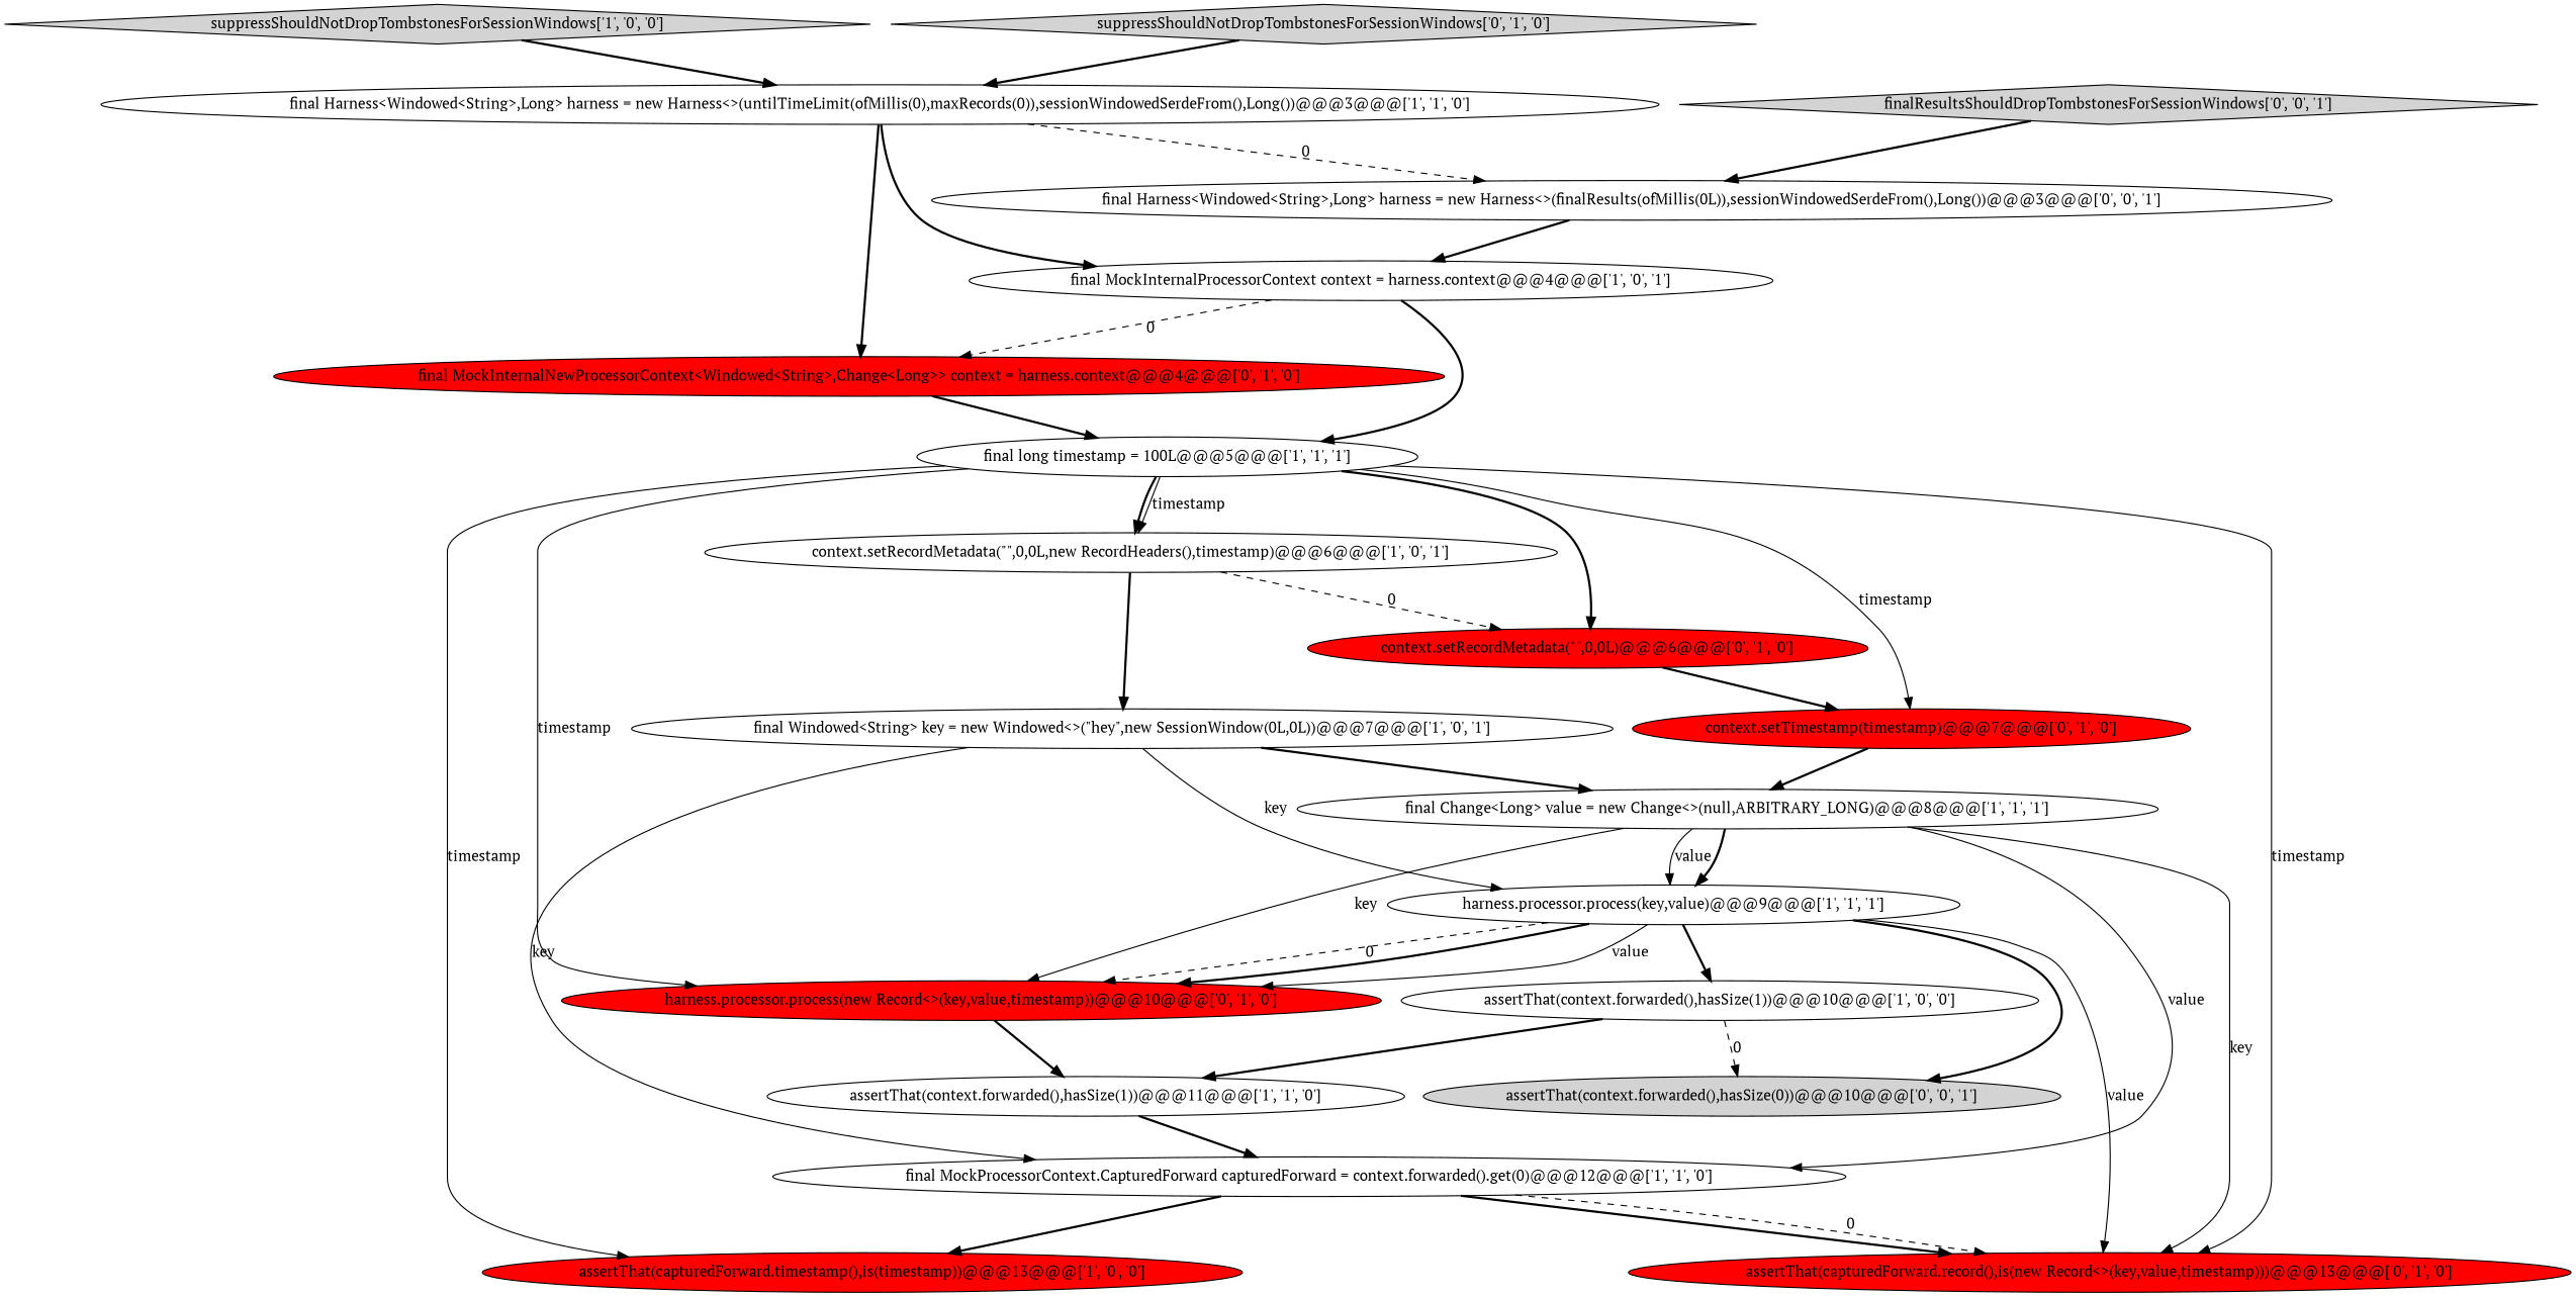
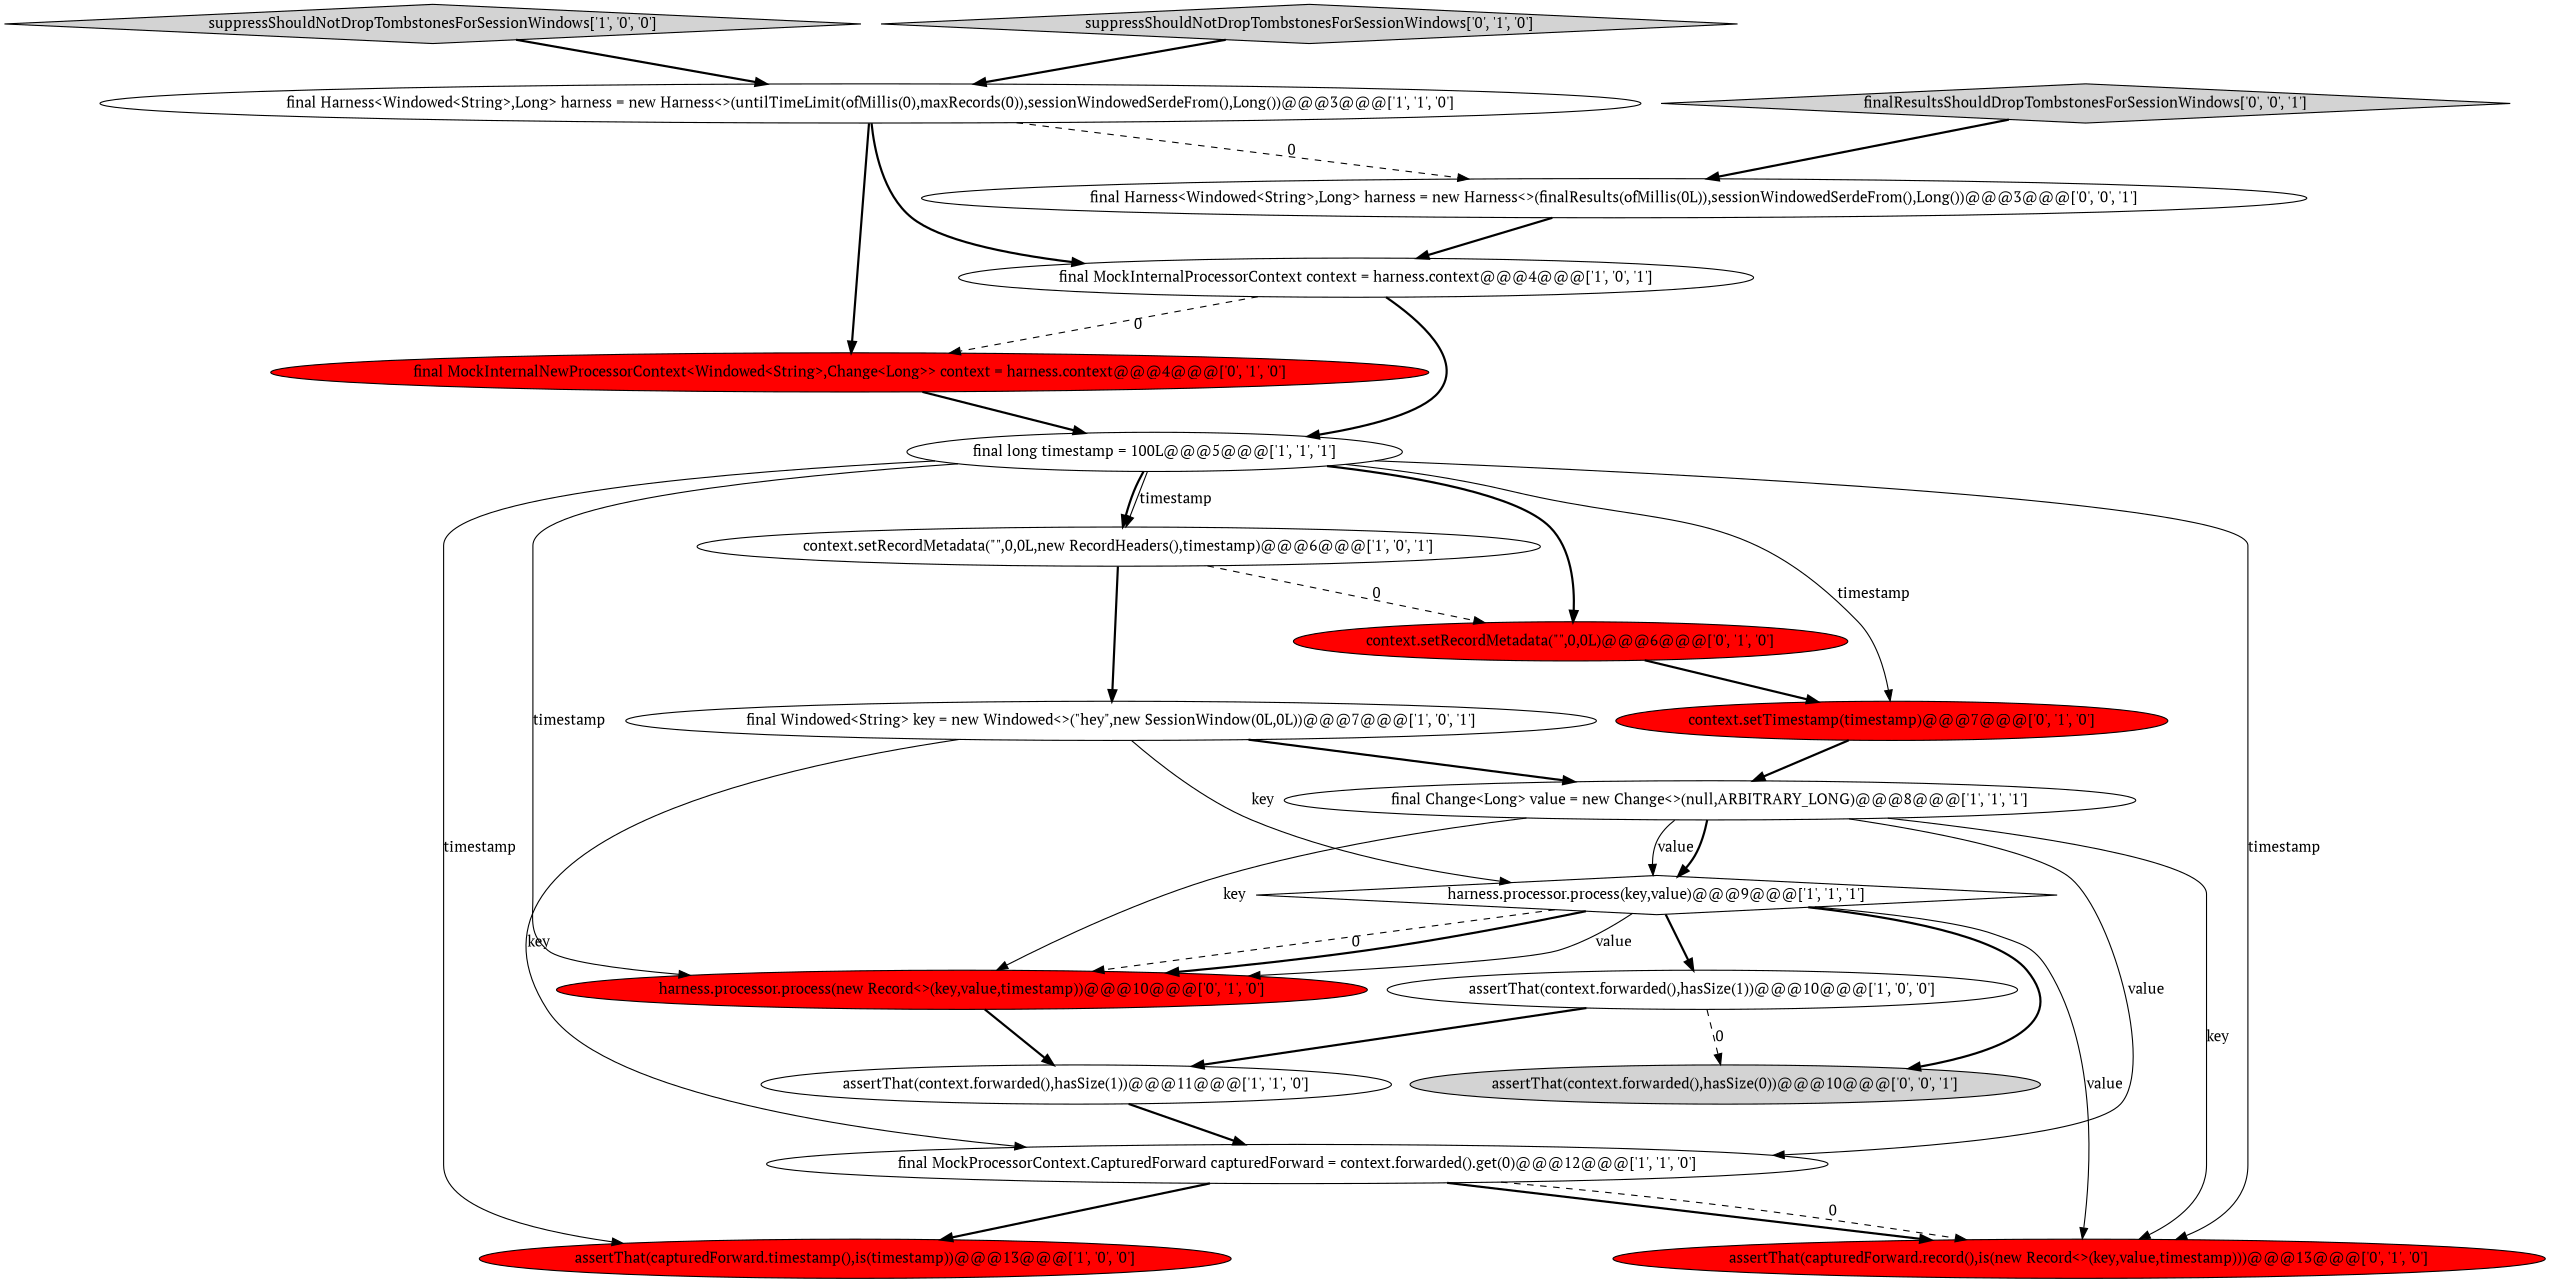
  digraph {
    fontname="PT Serif"
    node [fillcolor=white shape=ellipse style=filled fontname="PT Serif"]
    edge [style=bold fontname="PT Serif"]
    n1 [fillcolor=red label="context.setTimestamp(timestamp)@@@7@@@['0', '1', '0']"]
    n2 [label="final Change<Long> value = new Change<>(null,ARBITRARY_LONG)@@@8@@@['1', '1', '1']"]
    n3 [fillcolor=lightgray label="suppressShouldNotDropTombstonesForSessionWindows['1', '0', '0']" shape=diamond]
    n4 [label="final Harness<Windowed<String>,Long> harness = new Harness<>(untilTimeLimit(ofMillis(0),maxRecords(0)),sessionWindowedSerdeFrom(),Long())@@@3@@@['1', '1', '0']"]
    n5 [fillcolor=red label="final MockInternalNewProcessorContext<Windowed<String>,Change<Long>> context = harness.context@@@4@@@['0', '1', '0']"]
    n6 [label="final long timestamp = 100L@@@5@@@['1', '1', '1']"]
    n7 [label="final MockInternalProcessorContext context = harness.context@@@4@@@['1', '0', '1']"]
    n8 [label="final Harness<Windowed<String>,Long> harness = new Harness<>(finalResults(ofMillis(0L)),sessionWindowedSerdeFrom(),Long())@@@3@@@['0', '0', '1']"]
    n9 [fillcolor=lightgray label="finalResultsShouldDropTombstonesForSessionWindows['0', '0', '1']" shape=diamond]
    n10 [label="assertThat(context.forwarded(),hasSize(1))@@@11@@@['1', '1', '0']"]
    n11 [label="final MockProcessorContext.CapturedForward capturedForward = context.forwarded().get(0)@@@12@@@['1', '1', '0']"]
    n12 [label="final Windowed<String> key = new Windowed<>(\"hey\",new SessionWindow(0L,0L))@@@7@@@['1', '0', '1']"]
-   n13 [label="harness.processor.process(key,value)@@@9@@@['1', '1', '1']"]
+   n13 [label="harness.processor.process(key,value)@@@9@@@['1', '1', '1']" shape=diamond]
    n14 [fillcolor=red label="assertThat(capturedForward.record(),is(new Record<>(key,value,timestamp)))@@@13@@@['0', '1', '0']"]
    n15 [fillcolor=red label="harness.processor.process(new Record<>(key,value,timestamp))@@@10@@@['0', '1', '0']"]
    n16 [fillcolor=red label="assertThat(capturedForward.timestamp(),is(timestamp))@@@13@@@['1', '0', '0']"]
    n17 [fillcolor=red label="context.setRecordMetadata(\"\",0,0L)@@@6@@@['0', '1', '0']"]
    n18 [label="context.setRecordMetadata(\"\",0,0L,new RecordHeaders(),timestamp)@@@6@@@['1', '0', '1']"]
    n19 [fillcolor=lightgray label="assertThat(context.forwarded(),hasSize(0))@@@10@@@['0', '0', '1']"]
    n20 [fillcolor=lightgray label="suppressShouldNotDropTombstonesForSessionWindows['0', '1', '0']" shape=diamond]
    n21 [label="assertThat(context.forwarded(),hasSize(1))@@@10@@@['1', '0', '0']"]
    n1 -> n2
    n2 -> n11 [label=value style=solid]
    n2 -> n13 [label=value style=solid]
    n2 -> n13
    n2 -> n14 [label=key style=solid]
    n2 -> n15 [label=key style=solid]
    n3 -> n4
    n4 -> n5
    n4 -> n7
    n4 -> n8 [label=0 style=dashed]
    n5 -> n6
    n6 -> n1 [label=timestamp style=solid]
    n6 -> n14 [label=timestamp style=solid]
    n6 -> n15 [label=timestamp style=solid]
    n6 -> n16 [label=timestamp style=solid]
    n6 -> n17
    n6 -> n18
    n6 -> n18 [label=timestamp style=solid]
    n7 -> n5 [label=0 style=dashed]
    n7 -> n6
    n8 -> n7
    n9 -> n8
    n10 -> n11
    n11 -> n14
    n11 -> n14 [label=0 style=dashed]
    n11 -> n16
    n12 -> n2
    n12 -> n11 [label=key style=solid]
    n12 -> n13 [label=key style=solid]
    n13 -> n14 [label=value style=solid]
    n13 -> n15 [label=value style=solid]
    n13 -> n15 [label=0 style=dashed]
    n13 -> n15
    n13 -> n19
    n13 -> n21
    n15 -> n10
    n17 -> n1
    n18 -> n12
    n18 -> n17 [label=0 style=dashed]
    n20 -> n4
    n21 -> n10
    n21 -> n19 [label=0 style=dashed]
  }
